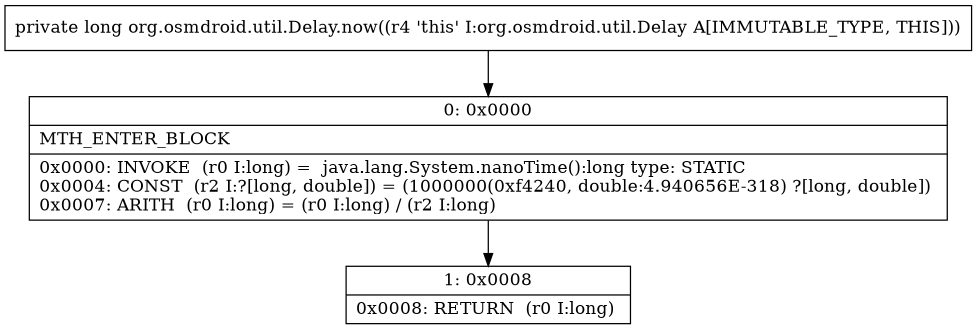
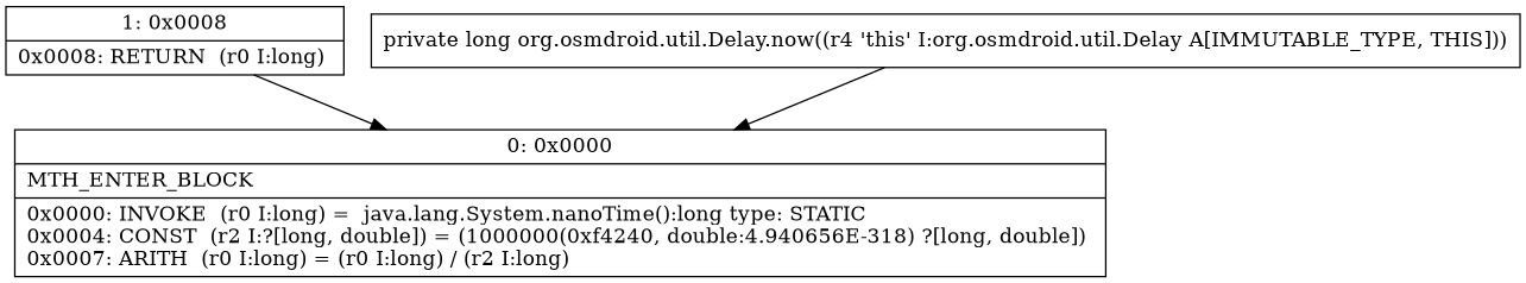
  digraph {
    node [shape=record]
    n1 [label="{0\:\ 0x0000|MTH_ENTER_BLOCK\l|0x0000: INVOKE  (r0 I:long) =  java.lang.System.nanoTime():long type: STATIC \l0x0004: CONST  (r2 I:?[long, double]) = (1000000(0xf4240, double:4.940656E\-318) ?[long, double]) \l0x0007: ARITH  (r0 I:long) = (r0 I:long) \/ (r2 I:long) \l}"]
    n2 [label="{1\:\ 0x0008|0x0008: RETURN  (r0 I:long) \l}"]
    n3 [label="{private long org.osmdroid.util.Delay.now((r4 'this' I:org.osmdroid.util.Delay A[IMMUTABLE_TYPE, THIS])) }"]
-   n1 -> n2
+   n2 -> n1
    n3 -> n1
  }
